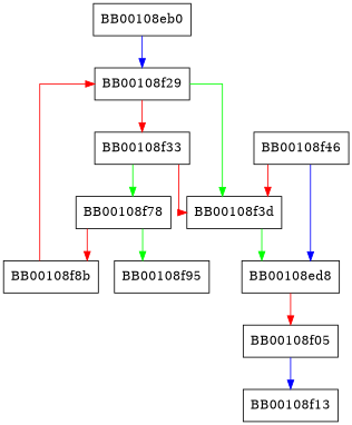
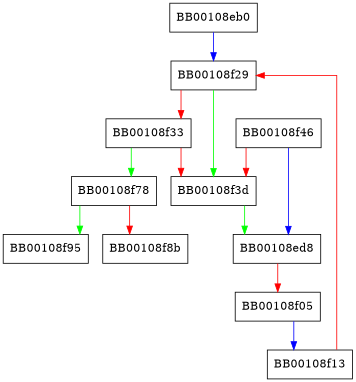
  digraph {
    splines=ortho
    node [shape=box]
    edge [color=red]
    BB00108eb0
    BB00108f29
    BB00108f3d
    BB00108f33
    BB00108ed8
    BB00108f78
    BB00108f05
    BB00108f13
    BB00108f46
    BB00108f95
    BB00108f8b
    BB00108eb0 -> BB00108f29 [color=blue]
    BB00108f29 -> BB00108f3d [color=green]
    BB00108f29 -> BB00108f33
    BB00108f3d -> BB00108ed8 [color=green]
    BB00108f33 -> BB00108f3d
    BB00108f33 -> BB00108f78 [color=green]
    BB00108ed8 -> BB00108f05
    BB00108f78 -> BB00108f95 [color=green]
    BB00108f78 -> BB00108f8b
    BB00108f05 -> BB00108f13 [color=blue]
-   BB00108f8b -> BB00108f29
+   BB00108f13 -> BB00108f29
    BB00108f46 -> BB00108f3d
    BB00108f46 -> BB00108ed8 [color=blue]
  }
